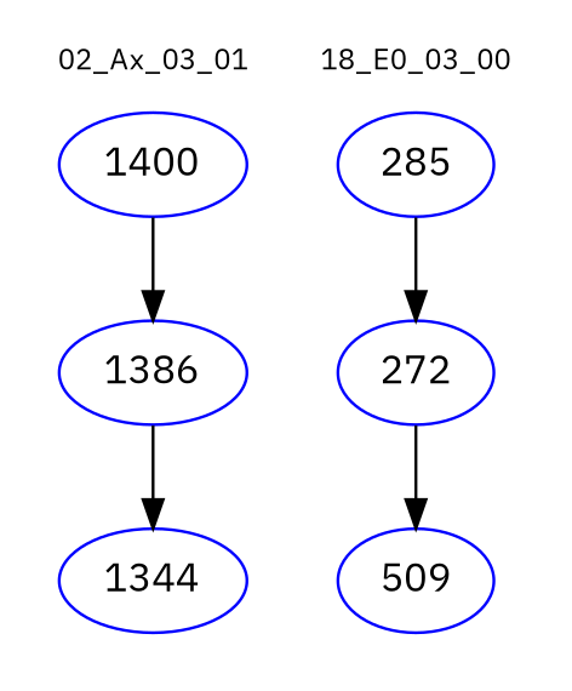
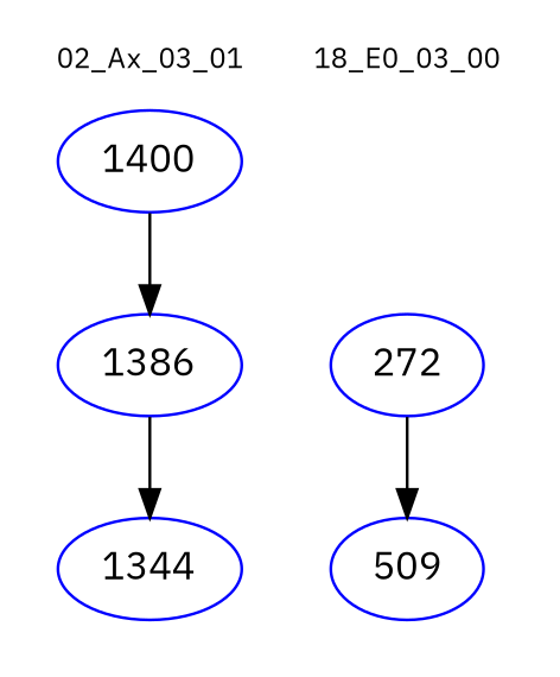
  digraph {
    fontname="IBM Plex Sans"
    node [color=blue fontname="IBM Plex Sans"]
    edge [color=black fontname="IBM Plex Sans"]
    n1 [label=1400]
    n2 [label=1386]
    n3 [label=1344]
-   n4 [label=285]
    n5 [label=272]
    n6 [label=509]
    subgraph cluster_1 {
      color=white
      fontsize=10
      label="02_Ax_03_01"
      n1
      n2
      n3
    }
    subgraph cluster_2 {
      color=white
      fontsize=10
      label="18_E0_03_00"
-     n4
      n5
      n6
    }
    n1 -> n2
    n2 -> n3
-   n4 -> n5
    n5 -> n6
  }
